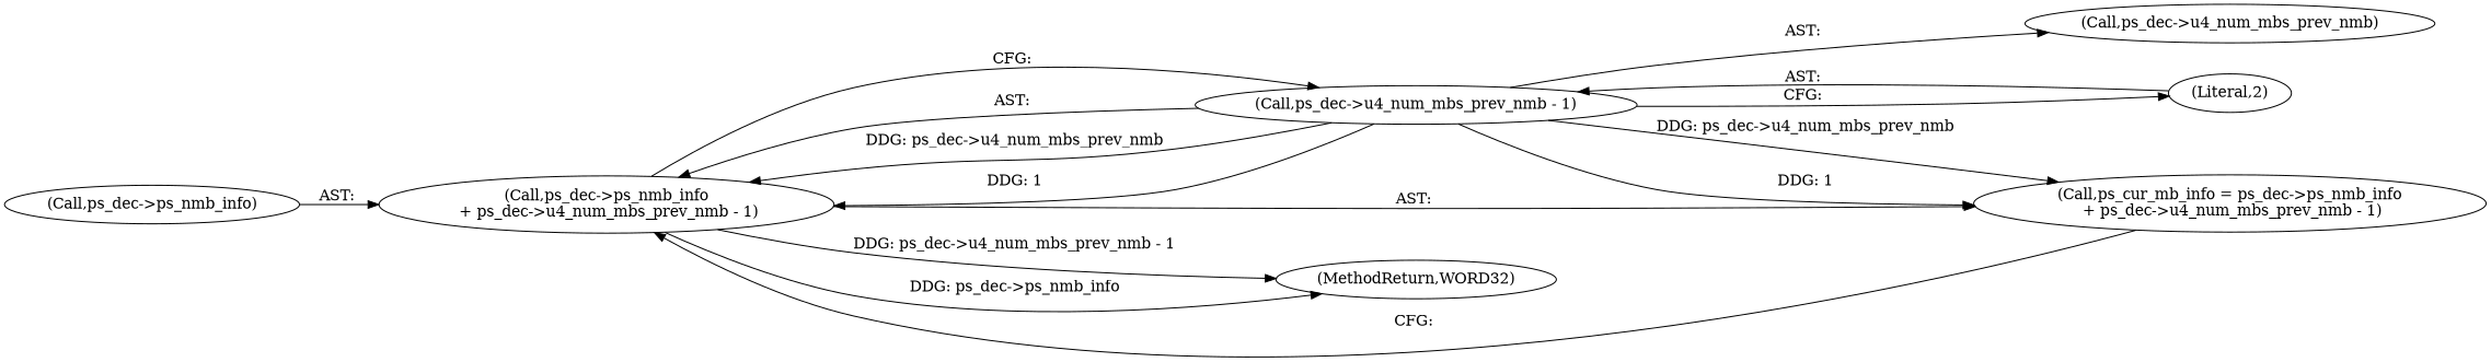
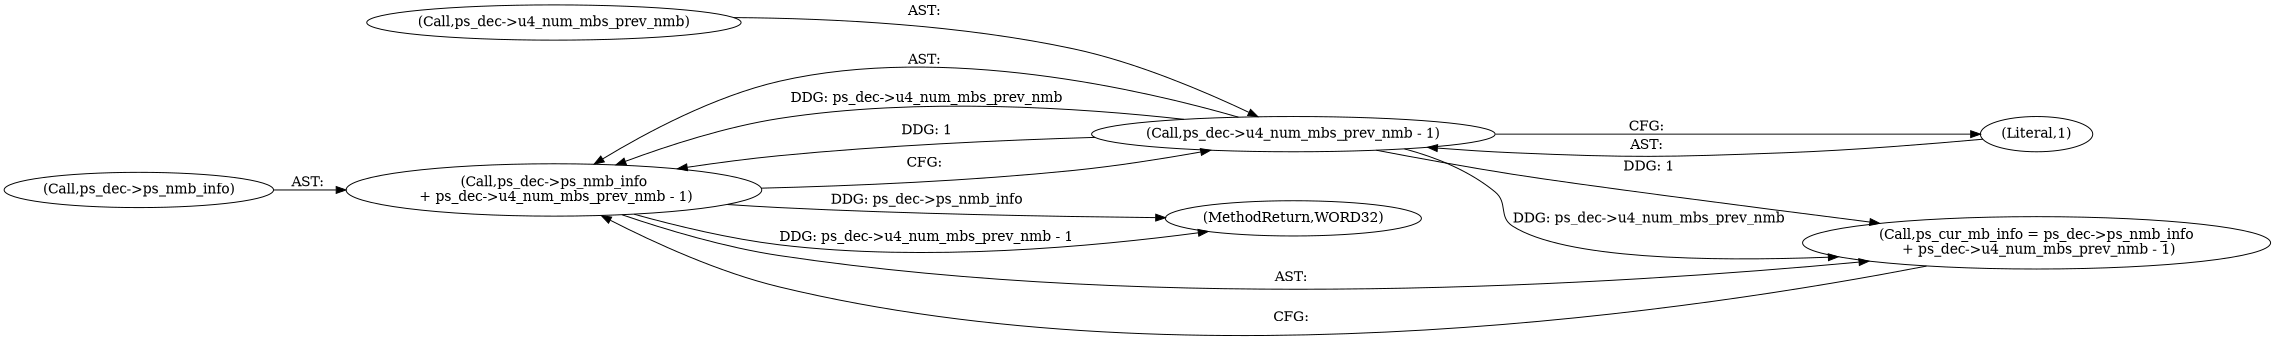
  digraph {
    rankdir=LR
    n1 [label="(Call,ps_dec->ps_nmb_info\n + ps_dec->u4_num_mbs_prev_nmb - 1)"]
    n2 [label="(Call,ps_dec->u4_num_mbs_prev_nmb - 1)"]
    n3 [label="(Call,ps_cur_mb_info = ps_dec->ps_nmb_info\n + ps_dec->u4_num_mbs_prev_nmb - 1)"]
    n4 [label="(MethodReturn,WORD32)"]
-   n5 [label="(Literal,2)"]
+   n5 [label="(Literal,1)"]
    n6 [label="(Call,ps_dec->u4_num_mbs_prev_nmb)"]
    n7 [label="(Call,ps_dec->ps_nmb_info)"]
    n1 -> n2 [label="CFG: "]
    n1 -> n3 [label="AST: "]
    n1 -> n4 [label="DDG: ps_dec->u4_num_mbs_prev_nmb - 1"]
    n1 -> n4 [label="DDG: ps_dec->ps_nmb_info"]
    n2 -> n1 [label="AST: "]
    n2 -> n1 [label="DDG: ps_dec->u4_num_mbs_prev_nmb"]
    n2 -> n1 [label="DDG: 1"]
    n2 -> n3 [label="DDG: ps_dec->u4_num_mbs_prev_nmb"]
    n2 -> n3 [label="DDG: 1"]
    n2 -> n5 [label="CFG: "]
    n3 -> n1 [label="CFG: "]
    n5 -> n2 [label="AST: "]
-   n2 -> n6 [label="AST: "]
+   n6 -> n2 [label="AST: "]
    n7 -> n1 [label="AST: "]
  }
